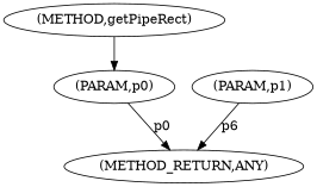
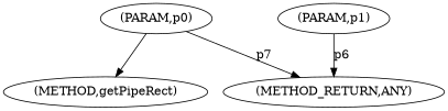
  digraph {
    n1 [label=<(METHOD,getPipeRect)>]
    n2 [label=<(PARAM,p0)>]
    n3 [label=<(METHOD_RETURN,ANY)>]
    n4 [label=<(PARAM,p1)>]
-   n1 -> n2
-   n2 -> n3 [label=p0]
+   n2 -> n1
+   n2 -> n3 [label=p7]
    n4 -> n3 [label=p6]
  }
